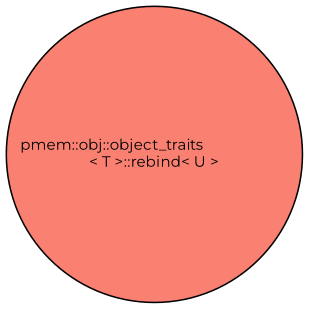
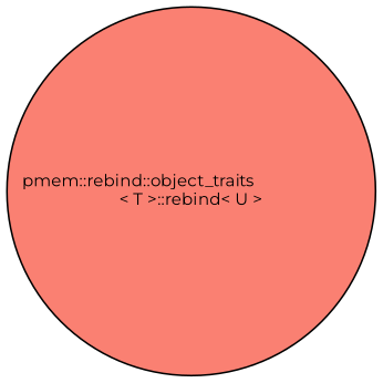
  digraph {
    rankdir=LR
    fontname=Montserrat
-   n1 [color=black fillcolor=salmon fontname=Montserrat fontsize=10 height=0.2 label="pmem::obj::object_traits\l\< T \>::rebind\< U \>" shape=circle style=filled width=0.4]
+   n1 [color=black fillcolor=salmon fontname=Montserrat fontsize=10 height=0.2 label="pmem::rebind::object_traits\l\< T \>::rebind\< U \>" shape=circle style=filled width=0.4]
  }
